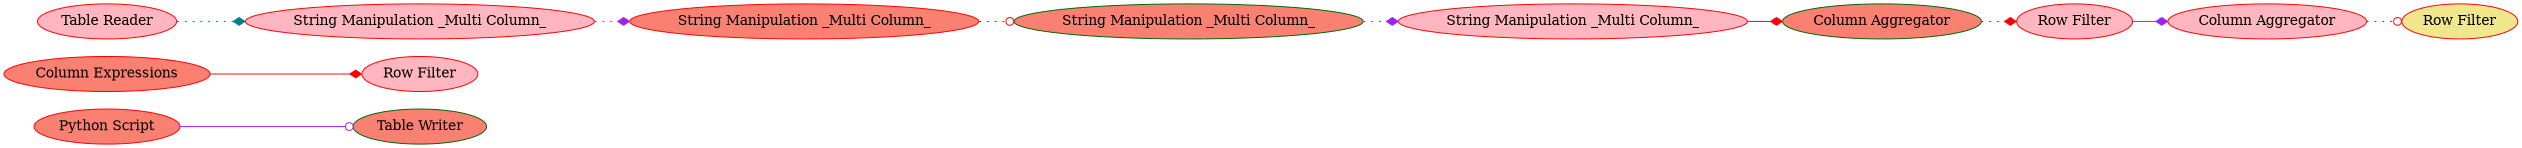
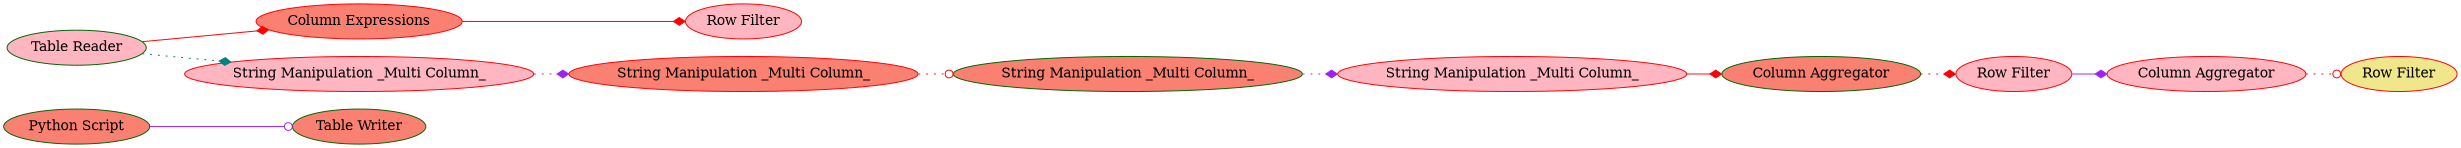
  digraph {
    rankdir=LR
    node [color=red fillcolor=salmon style=filled]
    edge [arrowhead=diamond color=red style=dotted]
-   n1 [label="Python Script"]
+   n1 [color=darkgreen label="Python Script"]
    n2 [color=darkgreen label="Table Writer"]
    n3 [label="Column Expressions"]
    n4 [fillcolor=lightpink label="Row Filter"]
-   n5 [fillcolor=lightpink label="Table Reader"]
+   n5 [color=darkgreen fillcolor=lightpink label="Table Reader"]
    n6 [fillcolor=lightpink label="String Manipulation _Multi Column_"]
    n7 [label="String Manipulation _Multi Column_"]
    n8 [color=darkgreen label="String Manipulation _Multi Column_"]
    n9 [fillcolor=lightpink label="String Manipulation _Multi Column_"]
    n10 [color=darkgreen label="Column Aggregator"]
    n11 [fillcolor=lightpink label="Row Filter"]
    n12 [fillcolor=lightpink label="Column Aggregator"]
    n13 [fillcolor=khaki label="Row Filter"]
    n1 -> n2 [arrowhead=odot color=purple style=solid]
    n3 -> n4 [style=solid]
+   n5 -> n3 [style=solid]
    n5 -> n6 [color=teal]
    n6 -> n7 [color=purple]
    n7 -> n8 [arrowhead=odot]
    n8 -> n9 [color=purple]
    n9 -> n10 [style=solid]
    n10 -> n11
    n11 -> n12 [color=purple style=solid]
    n12 -> n13 [arrowhead=odot]
  }
